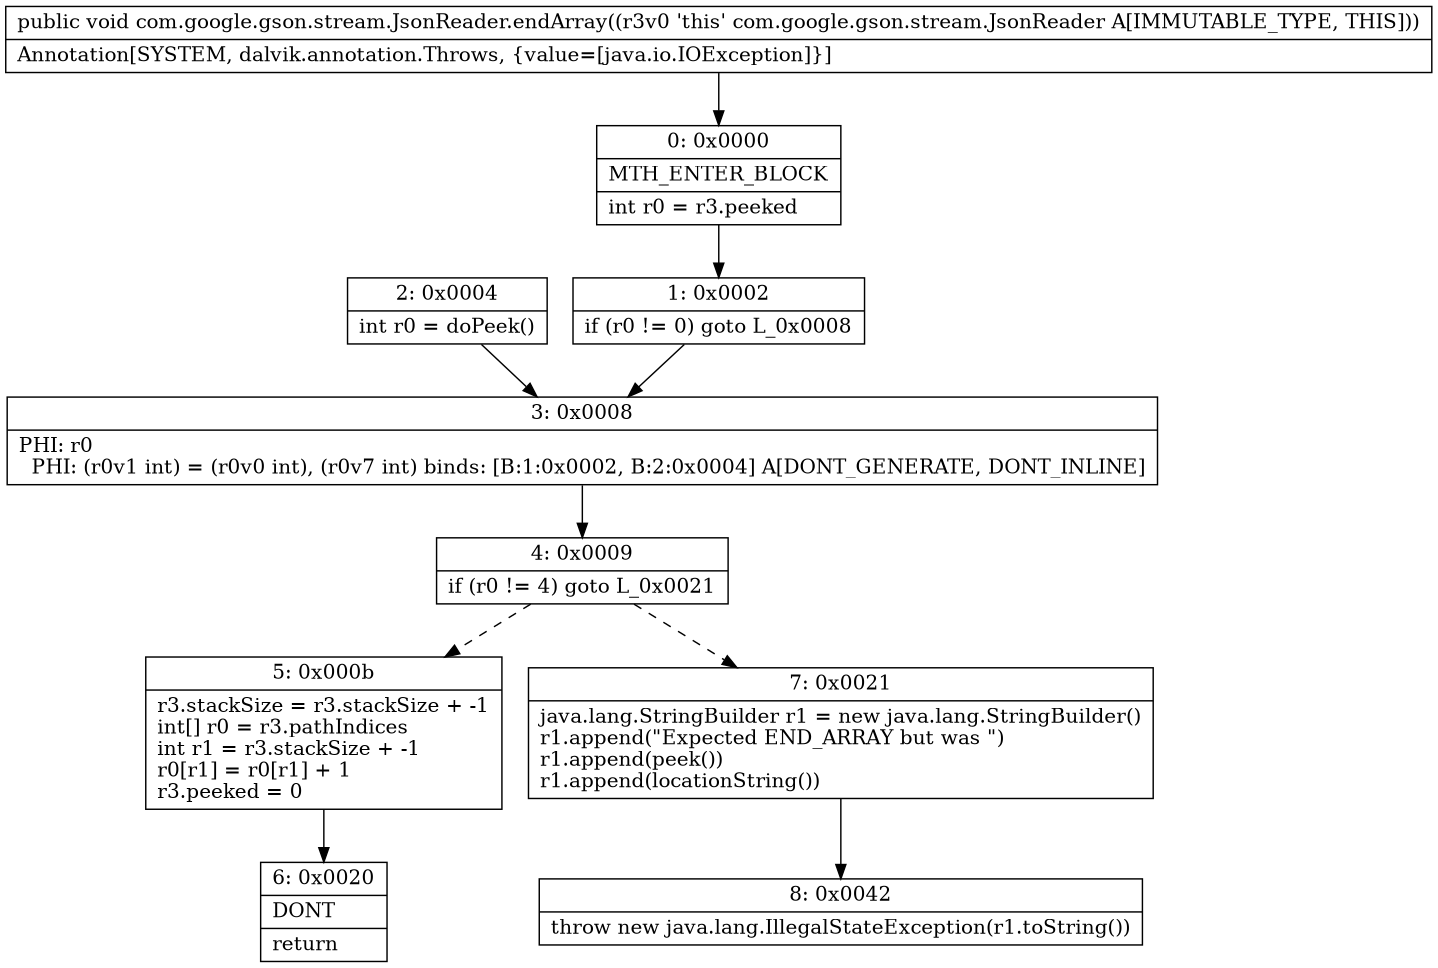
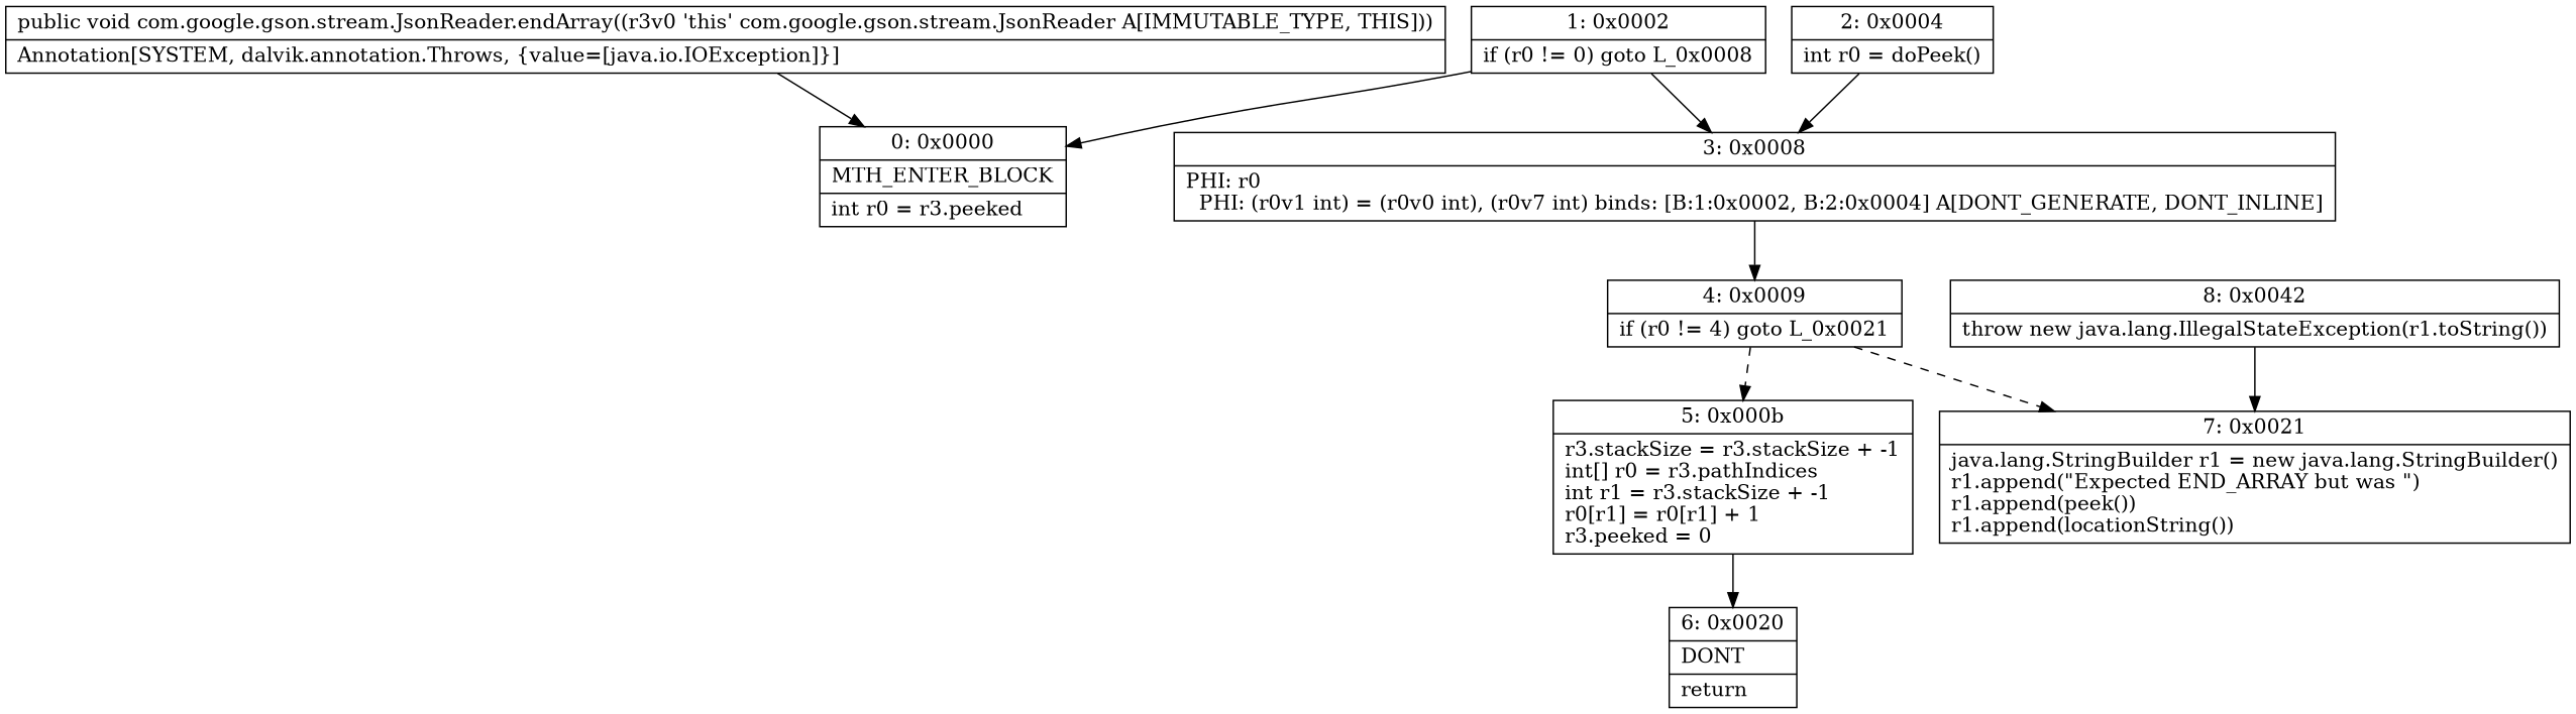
  digraph {
    node [shape=record]
    n1 [label="{0\:\ 0x0000|MTH_ENTER_BLOCK\l|int r0 = r3.peeked\l}"]
    n2 [label="{1\:\ 0x0002|if (r0 != 0) goto L_0x0008\l}"]
    n3 [label="{3\:\ 0x0008|PHI: r0 \l  PHI: (r0v1 int) = (r0v0 int), (r0v7 int) binds: [B:1:0x0002, B:2:0x0004] A[DONT_GENERATE, DONT_INLINE]\l}"]
    n4 [label="{2\:\ 0x0004|int r0 = doPeek()\l}"]
    n5 [label="{4\:\ 0x0009|if (r0 != 4) goto L_0x0021\l}"]
    n6 [label="{5\:\ 0x000b|r3.stackSize = r3.stackSize + \-1\lint[] r0 = r3.pathIndices\lint r1 = r3.stackSize + \-1\lr0[r1] = r0[r1] + 1\lr3.peeked = 0\l}"]
    n7 [label="{7\:\ 0x0021|java.lang.StringBuilder r1 = new java.lang.StringBuilder()\lr1.append(\"Expected END_ARRAY but was \")\lr1.append(peek())\lr1.append(locationString())\l}"]
    n8 [label="{6\:\ 0x0020|DONT\l|return\l}"]
    n9 [label="{8\:\ 0x0042|throw new java.lang.IllegalStateException(r1.toString())\l}"]
    n10 [label="{public void com.google.gson.stream.JsonReader.endArray((r3v0 'this' com.google.gson.stream.JsonReader A[IMMUTABLE_TYPE, THIS]))  | Annotation[SYSTEM, dalvik.annotation.Throws, \{value=[java.io.IOException]\}]\l}"]
-   n1 -> n2
+   n2 -> n1
    n2 -> n3
    n3 -> n5
    n4 -> n3
    n5 -> n6 [style=dashed]
    n5 -> n7 [style=dashed]
    n6 -> n8
-   n7 -> n9
+   n9 -> n7
    n10 -> n1
  }
